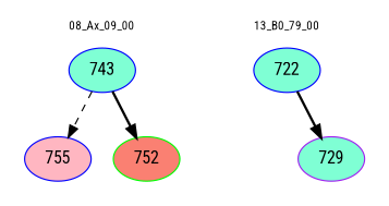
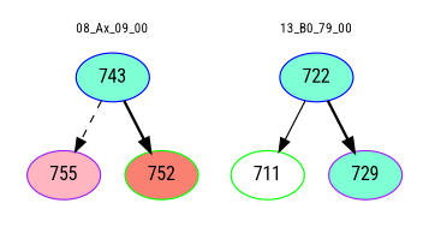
  digraph {
    fontname="Roboto Condensed"
    node [color=blue fillcolor=aquamarine fontname="Roboto Condensed" style=filled]
    edge [color=black fontname="Roboto Condensed" style=bold]
    n1 [label=743]
-   n2 [fillcolor=lightpink label=755]
+   n2 [color=purple fillcolor=lightpink label=755]
    n3 [color=green fillcolor=salmon label=752]
    n4 [label=722]
+   n5 [color=green fillcolor=white label=711]
    n6 [color=purple label=729]
    subgraph cluster_1 {
      color=white
      fontsize=10
      label="08_Ax_09_00"
      n1
      n2
      n3
    }
    subgraph cluster_2 {
      color=white
      fontsize=10
      label="13_B0_79_00"
      n4
+     n5
      n6
    }
    n1 -> n2 [style=dashed]
    n1 -> n3
+   n4 -> n5 [style=solid]
    n4 -> n6
  }
